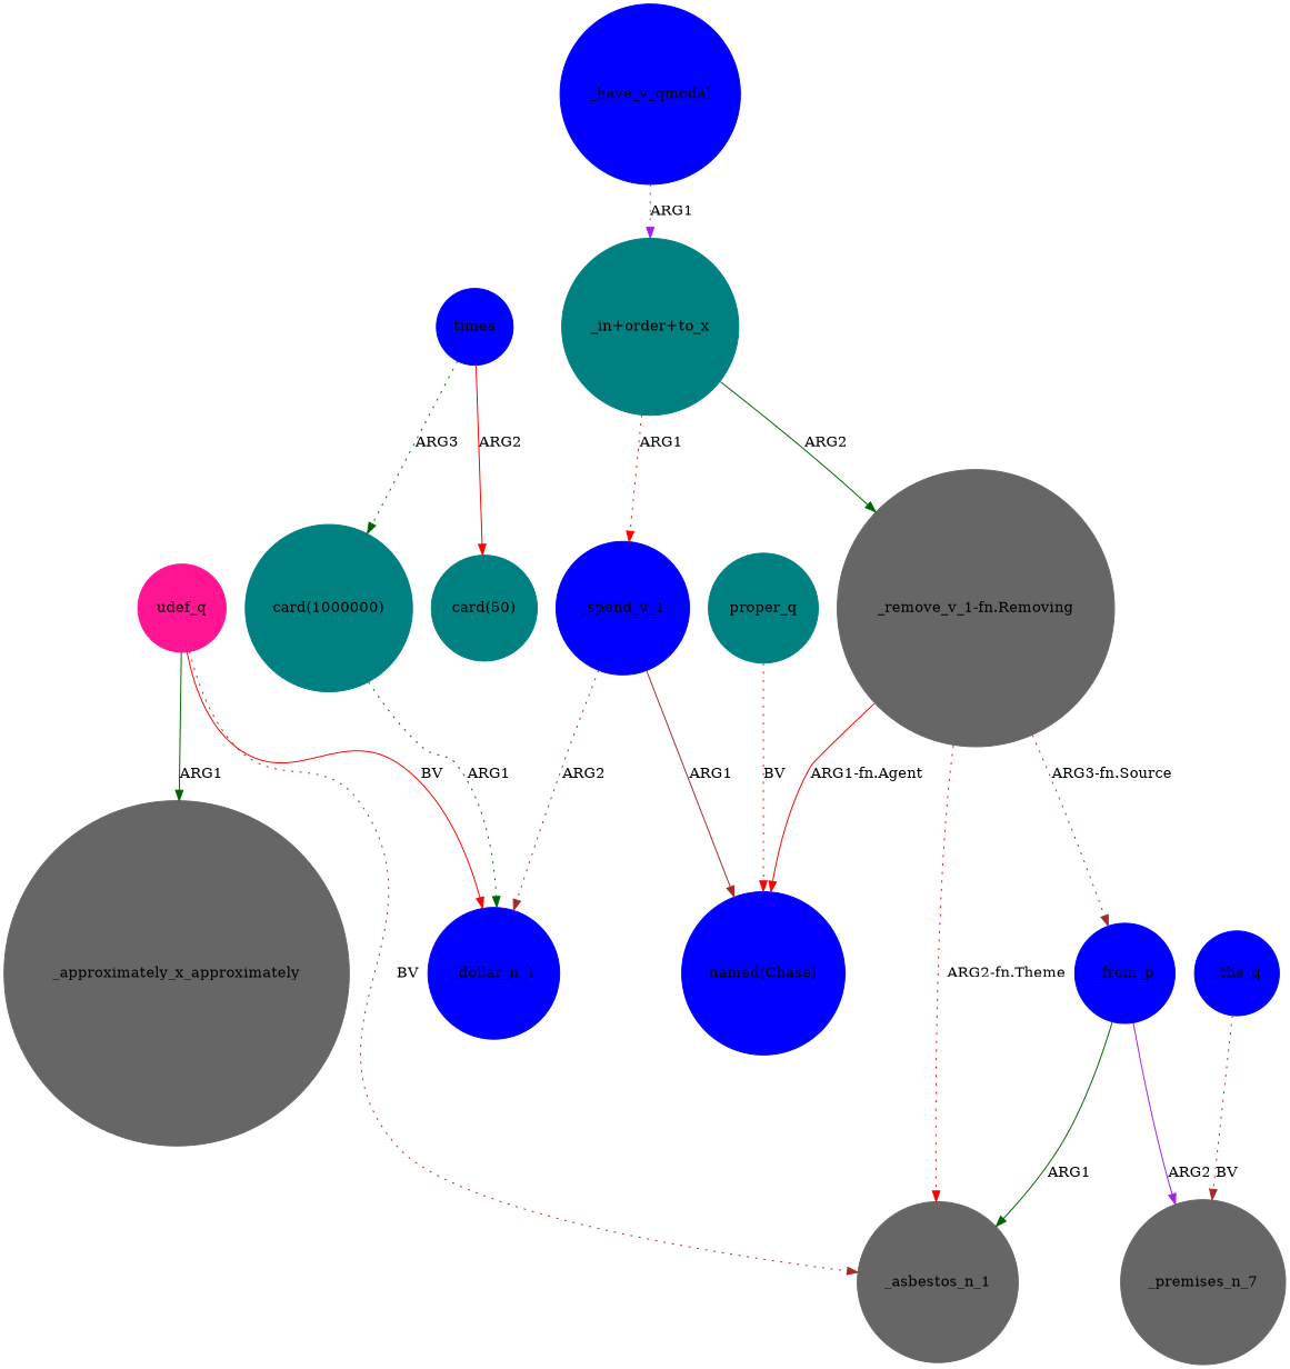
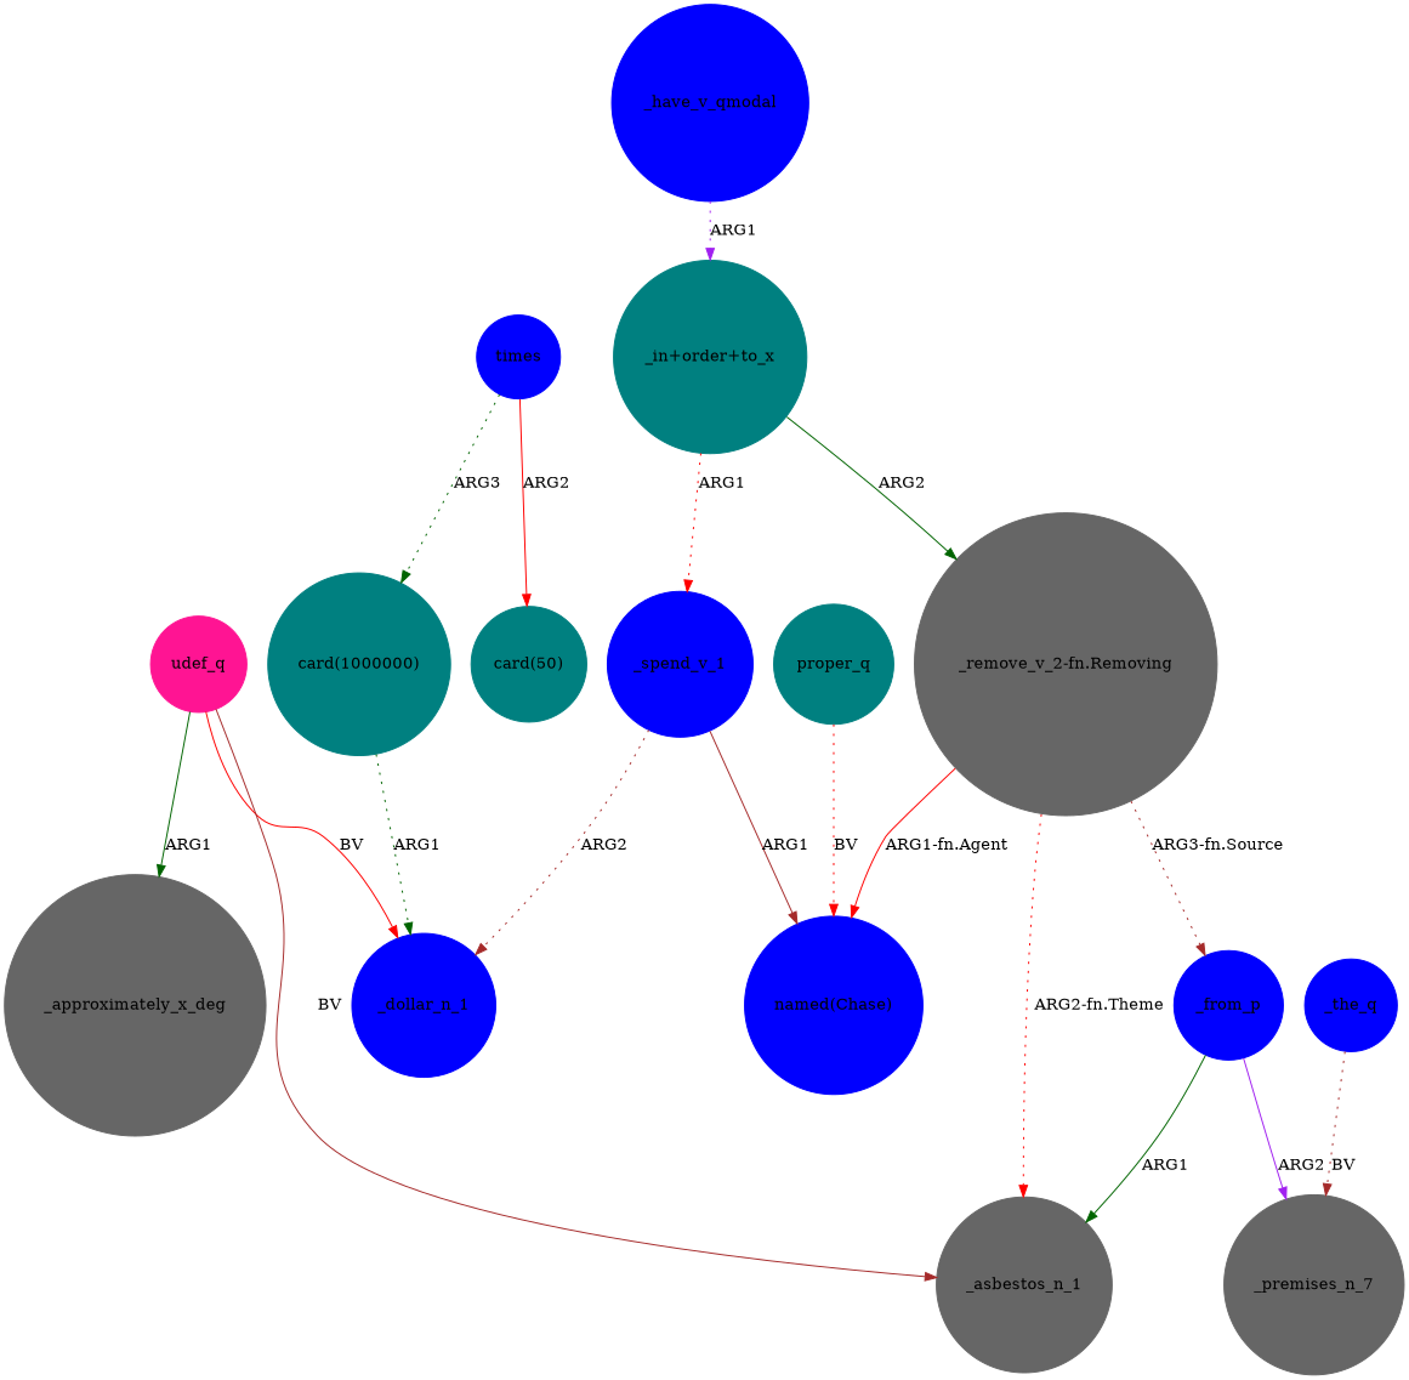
  digraph {
    node [color=blue shape=circle style=filled]
    edge [color=red style=dotted]
    proper_q [color=teal]
    "named(Chase)"
    "card(50)" [color=teal]
    times
    "card(1000000)" [color=teal]
    _dollar_n_1
-   "_remove_v_1-fn.Removing" [color=gray40]
+   "_remove_v_1-fn.Removing" [color=gray40 label="_remove_v_2-fn.Removing"]
    _from_p
    _asbestos_n_1 [color=gray40]
    n10 [color=gray40 label=_premises_n_7]
    "_in+order+to_x" [color=teal]
    _spend_v_1
    _the_q
-   _approximately_x_deg [color=gray40 label=_approximately_x_approximately]
+   _approximately_x_deg [color=gray40]
    udef_q [color=deeppink]
    _have_v_qmodal
    proper_q -> "named(Chase)" [label=BV]
    times -> "card(50)" [label=ARG2 style=solid]
    times -> "card(1000000)" [color=darkgreen label=ARG3]
    "card(1000000)" -> _dollar_n_1 [color=darkgreen label=ARG1]
    "_remove_v_1-fn.Removing" -> "named(Chase)" [label="ARG1-fn.Agent" style=solid]
    "_remove_v_1-fn.Removing" -> _from_p [color=brown label="ARG3-fn.Source"]
    "_remove_v_1-fn.Removing" -> _asbestos_n_1 [label="ARG2-fn.Theme"]
    _from_p -> _asbestos_n_1 [color=darkgreen label=ARG1 style=solid]
    _from_p -> n10 [color=purple label=ARG2 style=solid]
    "_in+order+to_x" -> "_remove_v_1-fn.Removing" [color=darkgreen label=ARG2 style=solid]
    "_in+order+to_x" -> _spend_v_1 [label=ARG1]
    _spend_v_1 -> "named(Chase)" [color=brown label=ARG1 style=solid]
    _spend_v_1 -> _dollar_n_1 [color=brown label=ARG2]
    _the_q -> n10 [color=brown label=BV]
    udef_q -> _dollar_n_1 [label=BV style=solid]
-   udef_q -> _asbestos_n_1 [color=brown label=BV]
+   udef_q -> _asbestos_n_1 [color=brown label=BV style=solid]
    udef_q -> _approximately_x_deg [color=darkgreen label=ARG1 style=solid]
    _have_v_qmodal -> "_in+order+to_x" [color=purple label=ARG1]
  }
